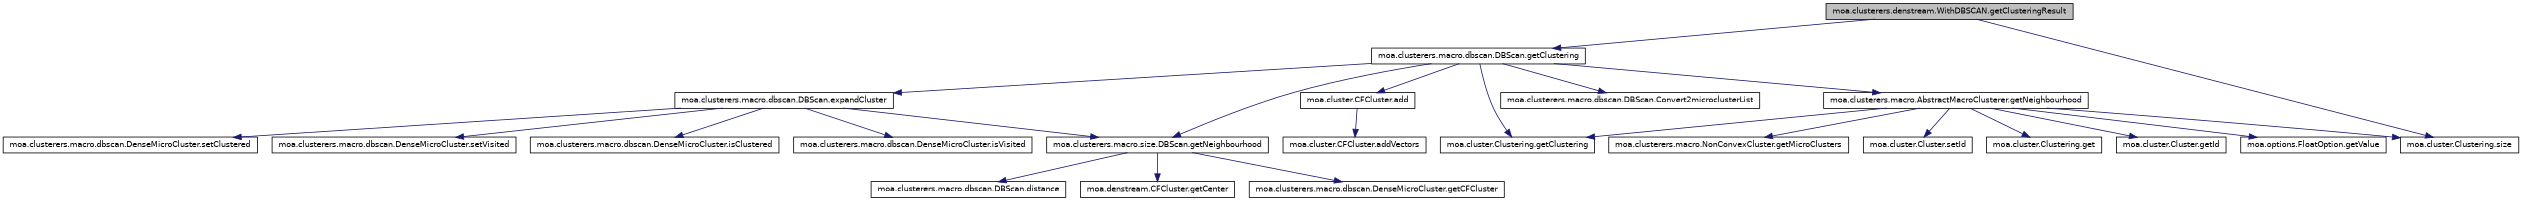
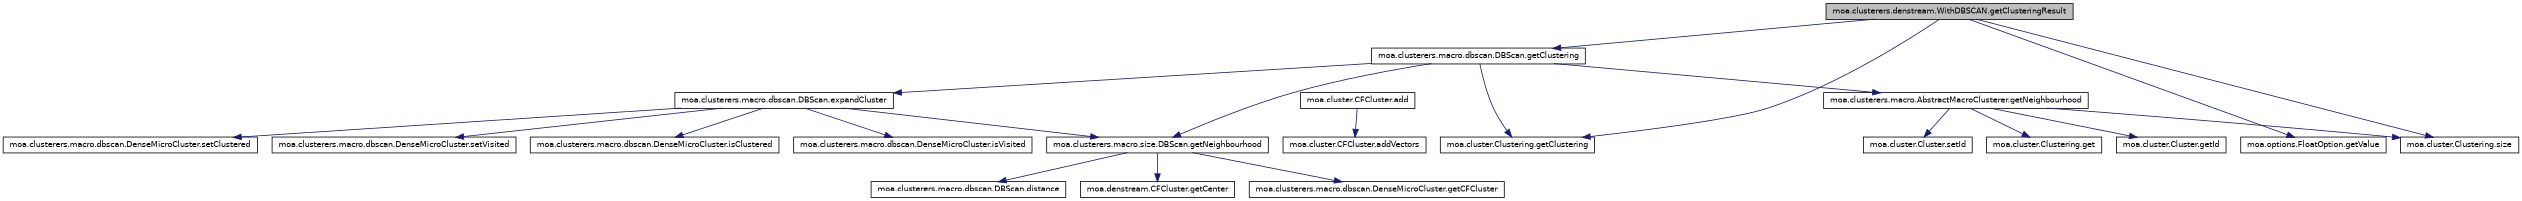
  digraph {
    rankdir=TB
    node [color=black fillcolor=white fontname=Helvetica fontsize=10 shape=record style=filled]
    edge [color=midnightblue fontname=Helvetica fontsize=10 labelfontname=Helvetica labelfontsize=10 style=solid]
    n1 [fillcolor=grey75 fontcolor=black height=0.2 label="moa.clusterers.denstream.WithDBSCAN.getClusteringResult" width=0.4]
    n2 [height=0.2 label="moa.clusterers.macro.dbscan.DBScan.getClustering" width=0.4]
    n3 [height=0.2 label="moa.options.FloatOption.getValue" width=0.4]
    n4 [height=0.2 label="moa.cluster.Clustering.size" width=0.4]
    n5 [height=0.2 label="moa.cluster.CFCluster.add" width=0.4]
-   n6 [height=0.2 label="moa.clusterers.macro.dbscan.DBScan.Convert2microclusterList" width=0.4]
    n7 [height=0.2 label="moa.clusterers.macro.dbscan.DBScan.expandCluster" width=0.4]
    n8 [height=0.2 label="moa.clusterers.macro.size.DBScan.getNeighbourhood" width=0.4]
    n9 [height=0.2 label="moa.cluster.Clustering.getClustering" width=0.4]
    n10 [height=0.2 label="moa.clusterers.macro.AbstractMacroClusterer.getNeighbourhood" width=0.4]
    n11 [height=0.2 label="moa.cluster.CFCluster.addVectors" width=0.4]
    n12 [height=0.2 label="moa.clusterers.macro.dbscan.DenseMicroCluster.isClustered" width=0.4]
    n13 [height=0.2 label="moa.clusterers.macro.dbscan.DenseMicroCluster.isVisited" width=0.4]
    n14 [height=0.2 label="moa.clusterers.macro.dbscan.DenseMicroCluster.setClustered" width=0.4]
    n15 [height=0.2 label="moa.clusterers.macro.dbscan.DenseMicroCluster.setVisited" width=0.4]
    n16 [height=0.2 label="moa.clusterers.macro.dbscan.DBScan.distance" width=0.4]
    n17 [height=0.2 label="moa.denstream.CFCluster.getCenter" width=0.4]
    n18 [height=0.2 label="moa.clusterers.macro.dbscan.DenseMicroCluster.getCFCluster" width=0.4]
    n19 [height=0.2 label="moa.cluster.Clustering.get" width=0.4]
    n20 [height=0.2 label="moa.cluster.Cluster.getId" width=0.4]
-   n21 [height=0.2 label="moa.clusterers.macro.NonConvexCluster.getMicroClusters" width=0.4]
    n22 [height=0.2 label="moa.cluster.Cluster.setId" width=0.4]
    n1 -> n2
-   n10 -> n3
+   n1 -> n3
    n1 -> n4
-   n2 -> n5
-   n2 -> n6
    n2 -> n7
    n2 -> n8
    n2 -> n9
    n2 -> n10
    n5 -> n11
    n7 -> n8
    n7 -> n12
    n7 -> n13
    n7 -> n14
    n7 -> n15
    n8 -> n16
    n8 -> n17
    n8 -> n18
    n10 -> n4
-   n10 -> n9
+   n1 -> n9
    n10 -> n19
    n10 -> n20
-   n10 -> n21
    n10 -> n22
  }
